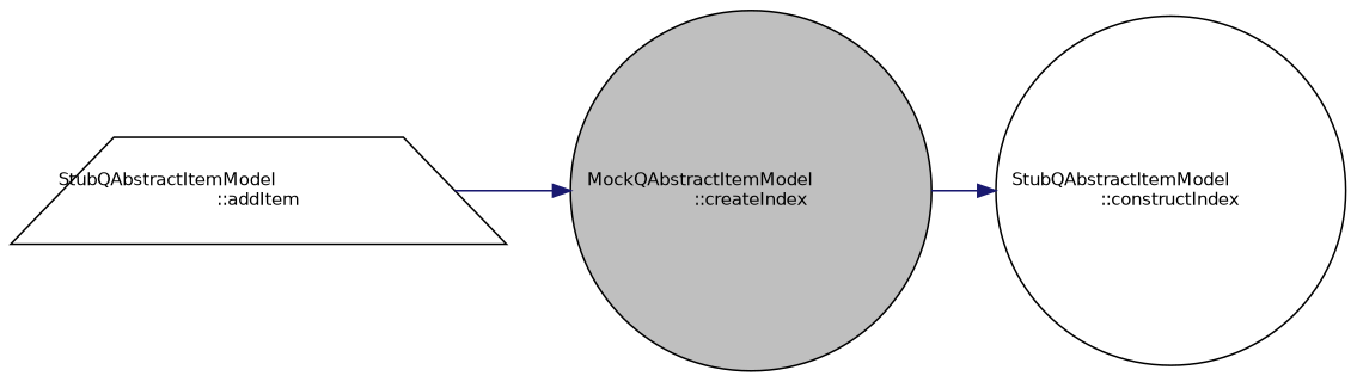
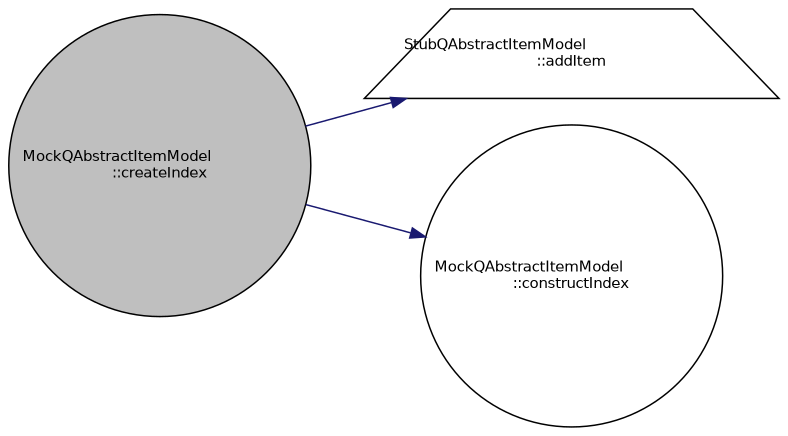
  digraph {
    rankdir=RL
    node [color=black fillcolor=white fontname=Helvetica fontsize=10 shape=circle style=filled]
    edge [color=midnightblue dir=back fontname=Helvetica fontsize=10 labelfontname=Helvetica labelfontsize=10 style=solid]
    n1 [fillcolor=grey75 fontcolor=black height=0.2 label="MockQAbstractItemModel\l::createIndex" width=0.4]
    n2 [height=0.2 label="StubQAbstractItemModel\l::addItem" shape=trapezium width=0.4]
-   n3 [height=0.2 label="StubQAbstractItemModel\l::constructIndex" width=0.4]
-   n1 -> n2
+   n3 [height=0.2 label="MockQAbstractItemModel\l::constructIndex" width=0.4]
+   n2 -> n1
    n3 -> n1
  }
